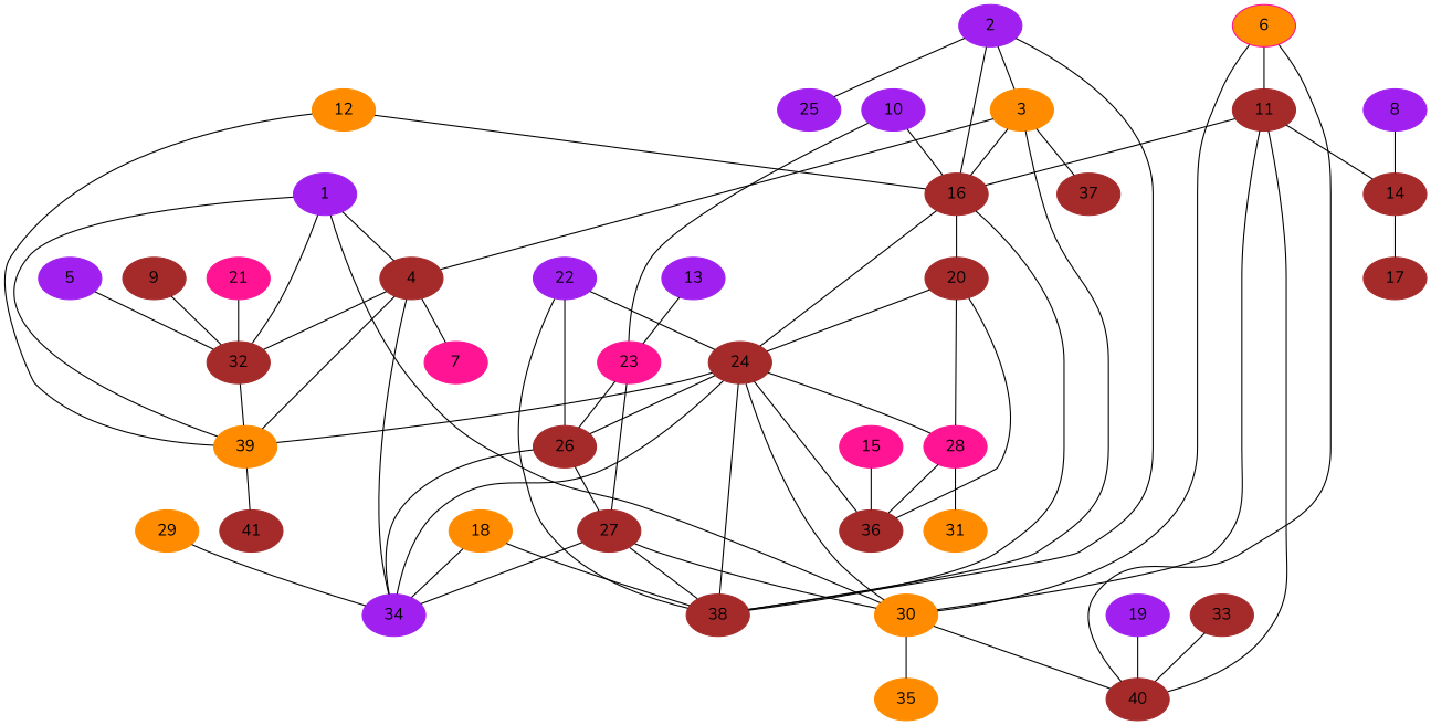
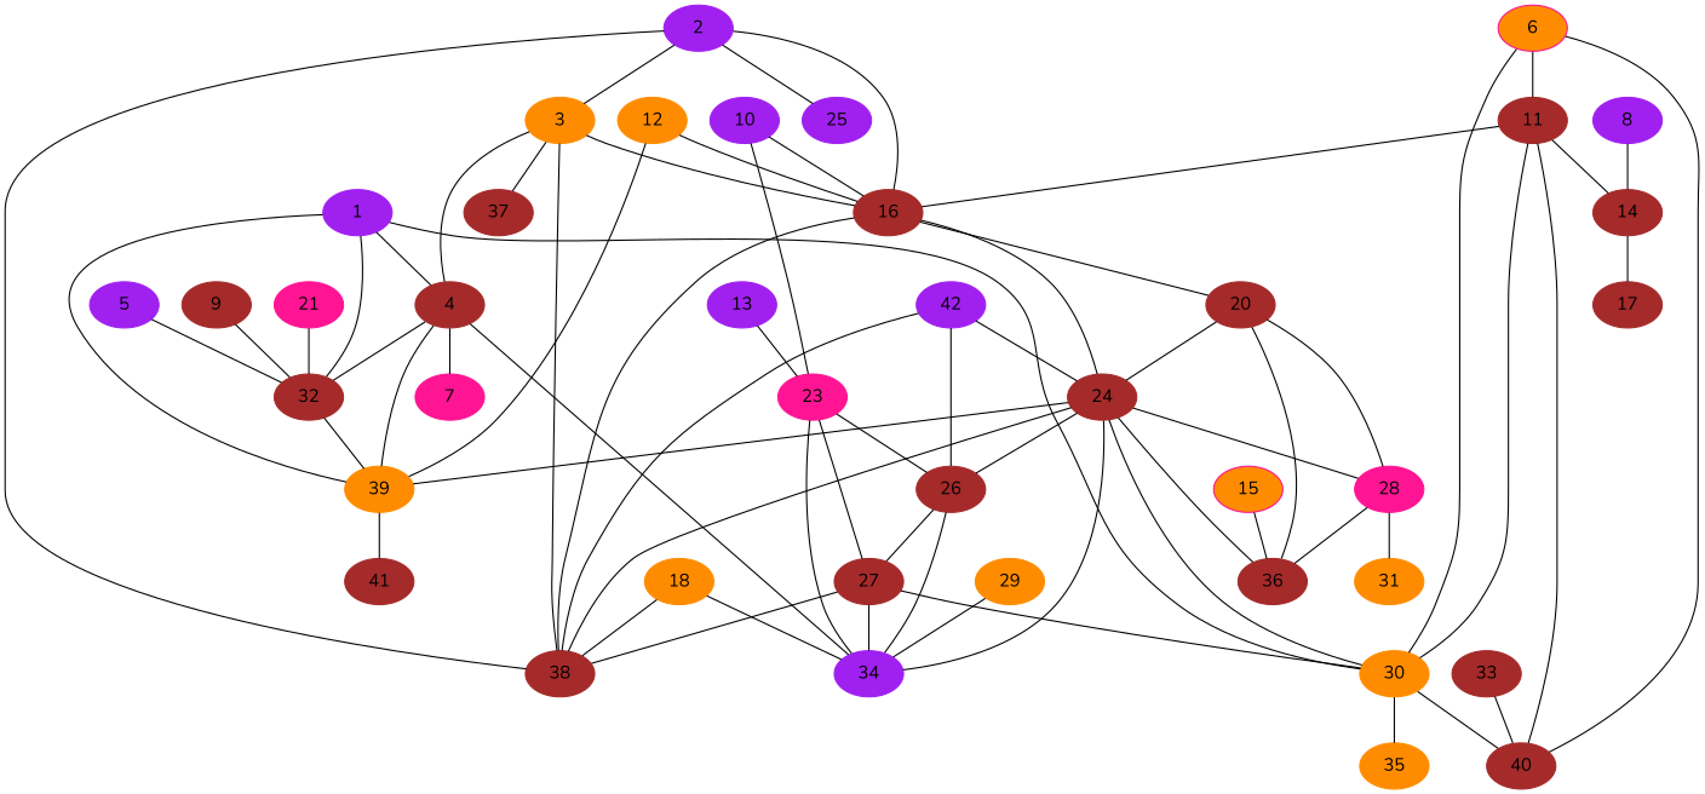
  graph {
    fontname=Nunito
    node [color=brown fontname=Nunito style=filled]
    edge [fontname=Nunito weight=1.0]
    1 [color=purple]
    4
    30 [color=darkorange]
    32
    39 [color=darkorange]
    7 [color=deeppink]
    34 [color=purple]
    40
    35 [color=darkorange]
    41
    2 [color=purple]
    3 [color=darkorange]
    16
    25 [color=purple]
    38
    37
    20
    24
    5 [color=purple]
    6 [color=deeppink fillcolor=darkorange]
    11
    14
    8 [color=purple]
    17
    9
    10 [color=purple]
    23 [color=deeppink]
    26
    27
    12 [color=darkorange]
    13 [color=purple]
-   15 [color=deeppink]
+   15 [color=deeppink fillcolor=darkorange]
    36
    28 [color=deeppink]
    18 [color=darkorange]
-   19 [color=purple]
    31 [color=darkorange]
    21 [color=deeppink]
-   22 [color=purple]
+   22 [color=purple label=42]
    29 [color=darkorange]
    33
    1 -- 4
    1 -- 30
    1 -- 32
    1 -- 39
    4 -- 32
    4 -- 39
    4 -- 7
    4 -- 34
    30 -- 40
    30 -- 35
    32 -- 39
    39 -- 41
    2 -- 3
    2 -- 16
    2 -- 25
    2 -- 38
    3 -- 4
    3 -- 16
    3 -- 38
    3 -- 37
    16 -- 38
    16 -- 20
    16 -- 24
    20 -- 24
    20 -- 36
    20 -- 28
    24 -- 30
    24 -- 39
    24 -- 34
    24 -- 38
    24 -- 26
    24 -- 36
    24 -- 28
    5 -- 32
    6 -- 30
    6 -- 40
    6 -- 11
    11 -- 30
    11 -- 40
    11 -- 16
    11 -- 14
    14 -- 17
    8 -- 14
    9 -- 32
    10 -- 16
    10 -- 23
+   23 -- 34
    23 -- 26
    23 -- 27
    26 -- 34
    26 -- 27
    27 -- 30
    27 -- 34
    27 -- 38
    12 -- 39
    12 -- 16
    13 -- 23
    15 -- 36
    28 -- 36
    28 -- 31
    18 -- 34
    18 -- 38
-   19 -- 40
    21 -- 32
    22 -- 38
    22 -- 24
    22 -- 26
    29 -- 34
    33 -- 40
  }
